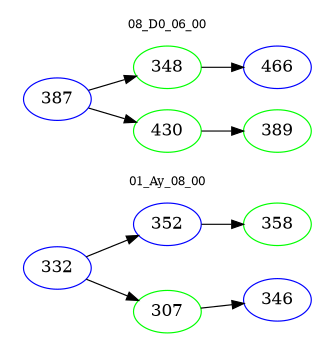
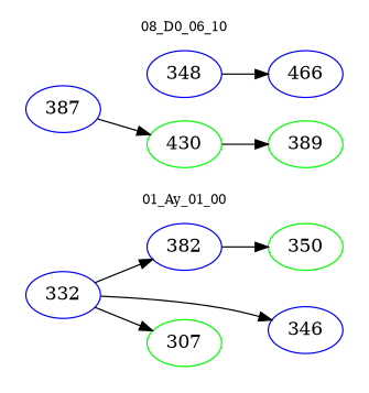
  digraph {
    rankdir=LR
    node [color=blue]
    edge [color=black]
    n1 [label=332]
    n2 [color=green label=307]
-   n3 [label=352]
+   n3 [label=382]
    n4 [label=346]
-   n5 [color=green label=358]
+   n5 [color=green label=350]
    n6 [label=387]
    n7 [color=green label=430]
-   n8 [color=green label=348]
+   n8 [label=348]
    n9 [label=466]
    n10 [color=green label=389]
    subgraph cluster_1 {
      color=white
      fontsize=10
-     label="01_Ay_08_00"
+     label="01_Ay_01_00"
      n1
      n2
      n3
      n4
      n5
    }
    subgraph cluster_2 {
      color=white
      fontsize=10
-     label="08_D0_06_00"
+     label="08_D0_06_10"
      n6
      n7
      n8
      n9
      n10
    }
    n1 -> n2
    n1 -> n3
-   n2 -> n4
+   n1 -> n4
    n3 -> n5
    n6 -> n7
-   n6 -> n8
    n7 -> n10
    n8 -> n9
  }
